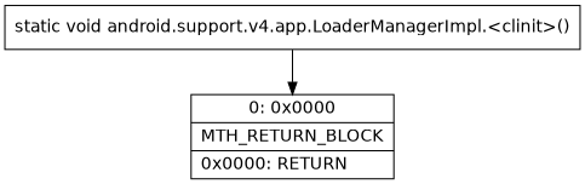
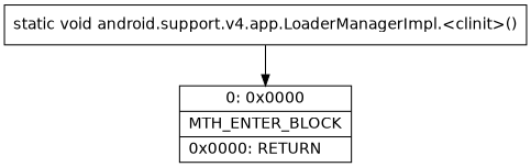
  digraph {
    fontname="DejaVu Sans"
    node [shape=record fontname="DejaVu Sans"]
-   n1 [label="{0\:\ 0x0000|MTH_RETURN_BLOCK\l|0x0000: RETURN   \l}"]
+   n1 [label="{0\:\ 0x0000|MTH_ENTER_BLOCK\l|0x0000: RETURN   \l}"]
    n2 [label="{static void android.support.v4.app.LoaderManagerImpl.\<clinit\>() }"]
    n2 -> n1 [fontname="DejaVu Sans"]
  }
